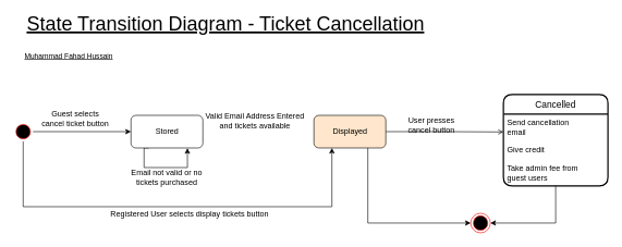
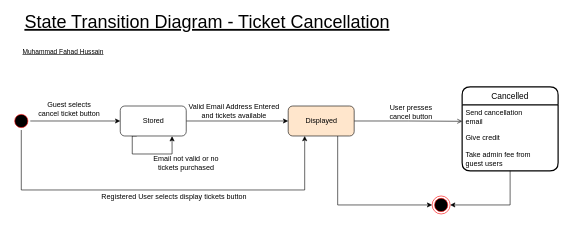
  <mxCell id="0" />
  <mxCell id="1" parent="0" />
  <mxCell id="2" style="edgeStyle=orthogonalEdgeStyle;rounded=0;orthogonalLoop=1;jettySize=auto;html=1;exitX=1;exitY=0.5;exitDx=0;exitDy=0;entryX=0;entryY=0.5;entryDx=0;entryDy=0;" parent="1" source="4" target="8" edge="1"><mxGeometry relative="1" as="geometry" /></mxCell>
  <mxCell id="3" style="edgeStyle=orthogonalEdgeStyle;rounded=0;orthogonalLoop=1;jettySize=auto;html=1;exitX=0.5;exitY=1;exitDx=0;exitDy=0;entryX=0.25;entryY=1;entryDx=0;entryDy=0;" parent="1" source="4" target="12" edge="1"><mxGeometry relative="1" as="geometry"><Array as="points"><mxPoint x="35" y="316" /><mxPoint x="508" y="316" /><mxPoint x="508" y="226" /></Array></mxGeometry></mxCell>
  <mxCell id="4" value="" style="ellipse;html=1;shape=startState;fillColor=#000000;strokeColor=#ff0000;" parent="1" vertex="1"><mxGeometry x="20" y="186" width="30" height="30" as="geometry" /></mxCell>
  <mxCell id="5" value="" style="ellipse;html=1;shape=endState;fillColor=#000000;strokeColor=#ff0000;" parent="1" vertex="1"><mxGeometry x="720" y="326" width="30" height="30" as="geometry" /></mxCell>
+ <mxCell id="6" style="edgeStyle=orthogonalEdgeStyle;rounded=0;orthogonalLoop=1;jettySize=auto;html=1;exitX=1;exitY=0.5;exitDx=0;exitDy=0;entryX=0;entryY=0.5;entryDx=0;entryDy=0;" parent="1" source="8" target="12" edge="1"><mxGeometry relative="1" as="geometry" /></mxCell>
  <mxCell id="7" style="edgeStyle=orthogonalEdgeStyle;rounded=0;orthogonalLoop=1;jettySize=auto;html=1;exitX=0.25;exitY=1;exitDx=0;exitDy=0;entryX=0.785;entryY=1.007;entryDx=0;entryDy=0;entryPerimeter=0;" parent="1" source="8" target="8" edge="1"><mxGeometry relative="1" as="geometry"><mxPoint x="1195" y="416" as="targetPoint" /><Array as="points"><mxPoint x="220" y="226" /><mxPoint x="220" y="256" /><mxPoint x="286" y="256" /></Array></mxGeometry></mxCell>
  <mxCell id="8" value="Stored" style="html=1;rounded=1;" parent="1" vertex="1"><mxGeometry x="200" y="176" width="110" height="50" as="geometry" /></mxCell>
  <mxCell id="9" value="Guest selects cancel ticket button" style="text;html=1;strokeColor=none;fillColor=none;align=center;verticalAlign=middle;whiteSpace=wrap;rounded=0;" parent="1" vertex="1"><mxGeometry x="60" y="166" width="110" height="30" as="geometry" /></mxCell>
  <mxCell id="10" style="edgeStyle=orthogonalEdgeStyle;rounded=0;orthogonalLoop=1;jettySize=auto;html=1;exitX=1;exitY=0.5;exitDx=0;exitDy=0;entryX=0;entryY=0.25;entryDx=0;entryDy=0;endArrow=open;" parent="1" source="12" target="18" edge="1"><mxGeometry relative="1" as="geometry"><mxPoint x="660" y="201" as="targetPoint" /></mxGeometry></mxCell>
  <mxCell id="11" style="edgeStyle=orthogonalEdgeStyle;rounded=0;orthogonalLoop=1;jettySize=auto;html=1;exitX=0.75;exitY=1;exitDx=0;exitDy=0;entryX=0;entryY=0.5;entryDx=0;entryDy=0;" parent="1" source="12" target="5" edge="1"><mxGeometry relative="1" as="geometry" /></mxCell>
  <mxCell id="12" value="Displayed" style="html=1;rounded=1;fillColor=#ffe6cc;" parent="1" vertex="1"><mxGeometry x="480" y="176" width="110" height="50" as="geometry" /></mxCell>
  <mxCell id="13" value="Valid Email Address Entered and tickets available" style="text;html=1;strokeColor=none;fillColor=none;align=center;verticalAlign=middle;whiteSpace=wrap;rounded=0;" parent="1" vertex="1"><mxGeometry x="310" y="171" width="160" height="25" as="geometry" /></mxCell>
- <mxCell id="14" value="Email not valid or no tickets purchased" style="text;html=1;strokeColor=none;fillColor=none;align=center;verticalAlign=middle;whiteSpace=wrap;rounded=0;" parent="1" vertex="1"><mxGeometry x="190" y="256" width="130" height="30" as="geometry" /></mxCell>
- <mxCell id="15" value="User presses cancel button" style="text;html=1;strokeColor=none;fillColor=none;align=center;verticalAlign=middle;whiteSpace=wrap;rounded=0;" parent="1" vertex="1"><mxGeometry x="605" y="171" width="110" height="40" as="geometry" /></mxCell>
+ <mxCell id="14" value="Email not valid or no tickets purchased" style="text;html=1;strokeColor=none;fillColor=none;align=center;verticalAlign=middle;whiteSpace=wrap;rounded=0;" parent="1" vertex="1"><mxGeometry x="245" y="256" width="130" height="30" as="geometry" /></mxCell>
+ <mxCell id="15" value="User presses cancel button" style="text;html=1;strokeColor=none;fillColor=none;align=center;verticalAlign=middle;whiteSpace=wrap;rounded=0;" parent="1" vertex="1"><mxGeometry x="630" y="166" width="110" height="40" as="geometry" /></mxCell>
  <mxCell id="16" style="edgeStyle=orthogonalEdgeStyle;rounded=0;orthogonalLoop=1;jettySize=auto;html=1;exitX=0.5;exitY=1;exitDx=0;exitDy=0;entryX=1;entryY=0.5;entryDx=0;entryDy=0;" parent="1" source="18" target="5" edge="1"><mxGeometry relative="1" as="geometry"><mxPoint x="1250" y="211" as="sourcePoint" /><Array as="points"><mxPoint x="850" y="341" /></Array></mxGeometry></mxCell>
  <mxCell id="17" value="Cancelled" style="swimlane;childLayout=stackLayout;horizontal=1;startSize=30;horizontalStack=0;rounded=1;fontSize=14;fontStyle=0;strokeWidth=2;resizeParent=0;resizeLast=1;shadow=0;dashed=0;align=center;" parent="1" vertex="1"><mxGeometry x="770" y="144" width="160" height="140" as="geometry" /></mxCell>
  <mxCell id="18" value="Send cancellation&#10;email&#10;&#10;Give credit&#10;&#10;Take admin fee from&#10;guest users" style="align=left;strokeColor=none;fillColor=none;spacingLeft=4;fontSize=12;verticalAlign=top;resizable=0;rotatable=0;part=1;rounded=1;" parent="17" vertex="1"><mxGeometry y="30" width="160" height="110" as="geometry" /></mxCell>
  <mxCell id="19" value="&lt;span style=&quot;font-size: 30px;&quot;&gt;&lt;u&gt;State Transition Diagram - Ticket Cancellation&lt;/u&gt;&lt;/span&gt;" style="text;html=1;strokeColor=none;fillColor=none;align=center;verticalAlign=middle;whiteSpace=wrap;rounded=0;" parent="1" vertex="1"><mxGeometry x="25" y="20" width="640" height="30" as="geometry" /></mxCell>
  <mxCell id="20" value="&lt;span style=&quot;font-size: 11px;&quot;&gt;&lt;u style=&quot;font-size: 11px;&quot;&gt;Muhammad Fahad Hussain&lt;/u&gt;&lt;/span&gt;" style="text;html=1;strokeColor=none;fillColor=none;align=center;verticalAlign=middle;whiteSpace=wrap;rounded=0;fontSize=11;" parent="1" vertex="1"><mxGeometry x="25" y="70" width="160" height="30" as="geometry" /></mxCell>
  <mxCell id="21" value="Registered User selects display tickets button" style="text;html=1;strokeColor=none;fillColor=none;align=center;verticalAlign=middle;whiteSpace=wrap;rounded=0;" parent="1" vertex="1"><mxGeometry x="160" y="313" width="260" height="30" as="geometry" /></mxCell>
